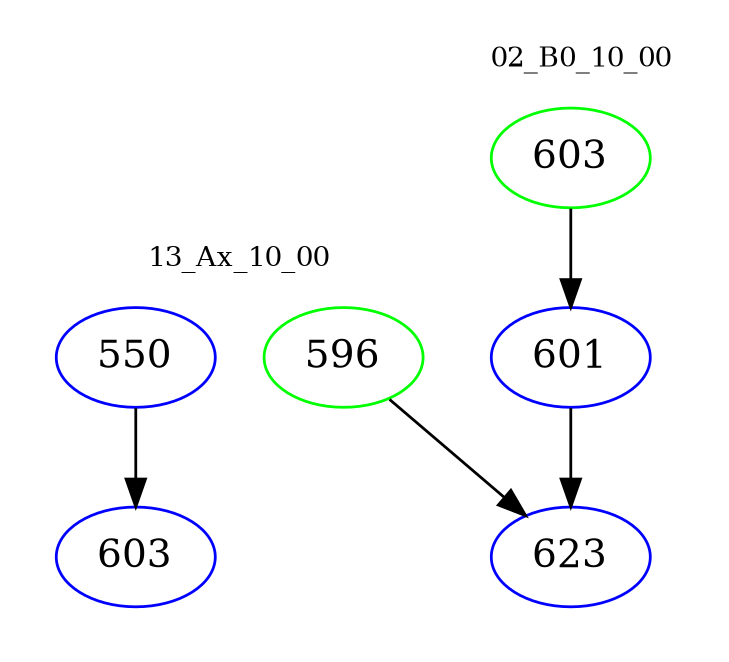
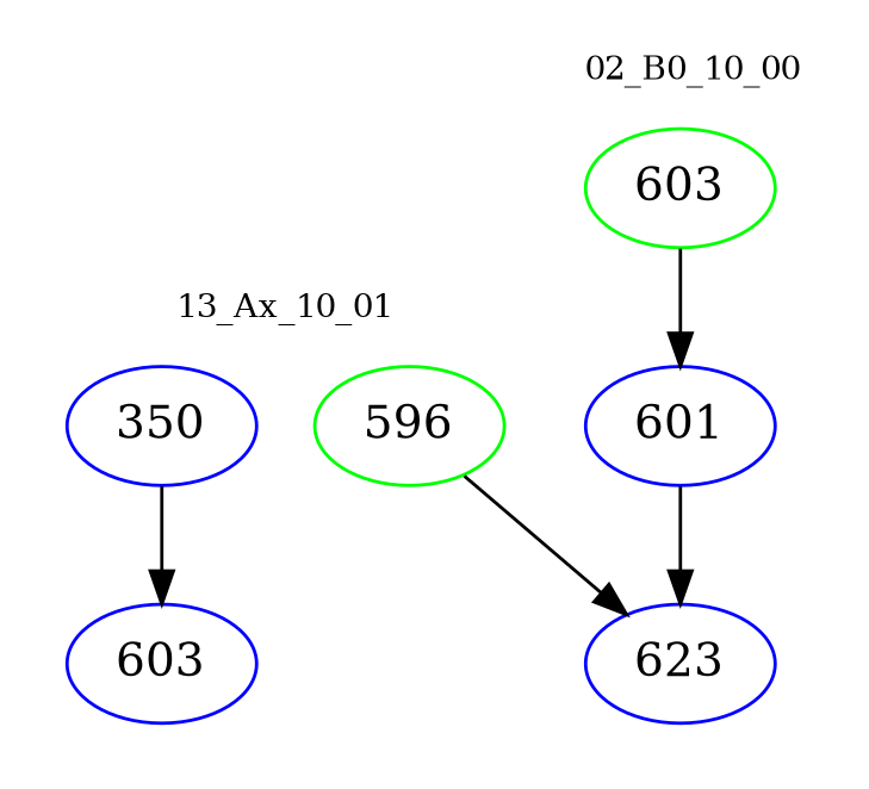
  digraph {
    node [color=blue]
    edge [color=black]
    n1 [color=green label=596]
-   n2 [label=550]
+   n2 [label=350]
    n3 [label=603]
    n4 [color=green label=603]
    n5 [label=601]
    n6 [label=623]
    subgraph cluster_1 {
      color=white
      fontsize=10
-     label="13_Ax_10_00"
+     label="13_Ax_10_01"
      n1
      n2
      n3
    }
    subgraph cluster_2 {
      color=white
      fontsize=10
      label="02_B0_10_00"
      n4
      n5
      n6
    }
    n1 -> n6
    n2 -> n3
    n4 -> n5
    n5 -> n6
  }
